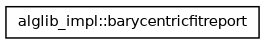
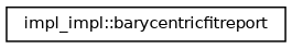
  digraph {
    rankdir=LR
-   n1 [color=black fillcolor=white fontname=Helvetica fontsize=10 height=0.2 label="alglib_impl::barycentricfitreport" shape=record style=filled width=0.4]
+   n1 [color=black fillcolor=white fontname=Helvetica fontsize=10 height=0.2 label="impl_impl::barycentricfitreport" shape=record style=filled width=0.4]
  }
